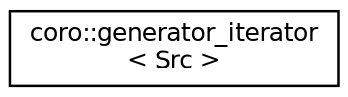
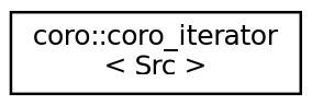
  digraph {
    rankdir=TB
-   n1 [color=black fillcolor=white fontname=Helvetica fontsize=10 height=0.2 label="coro::generator_iterator\l\< Src \>" shape=record style=filled width=0.4]
+   n1 [color=black fillcolor=white fontname=Helvetica fontsize=10 height=0.2 label="coro::coro_iterator\l\< Src \>" shape=record style=filled width=0.4]
  }
